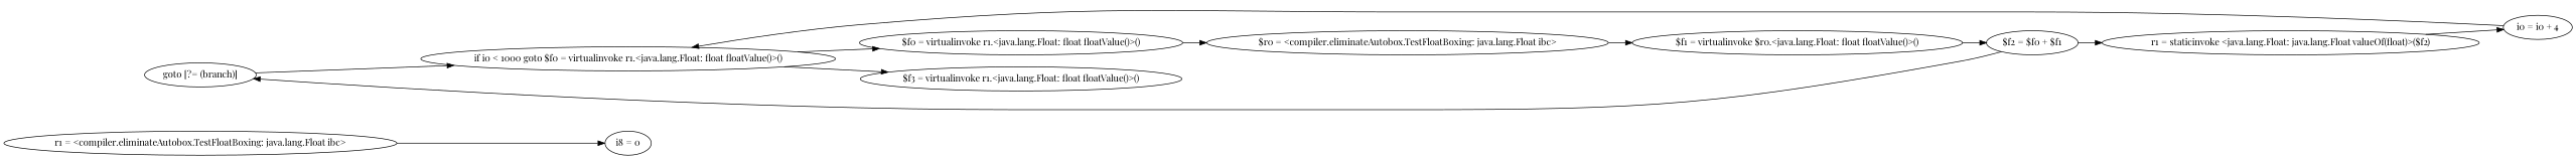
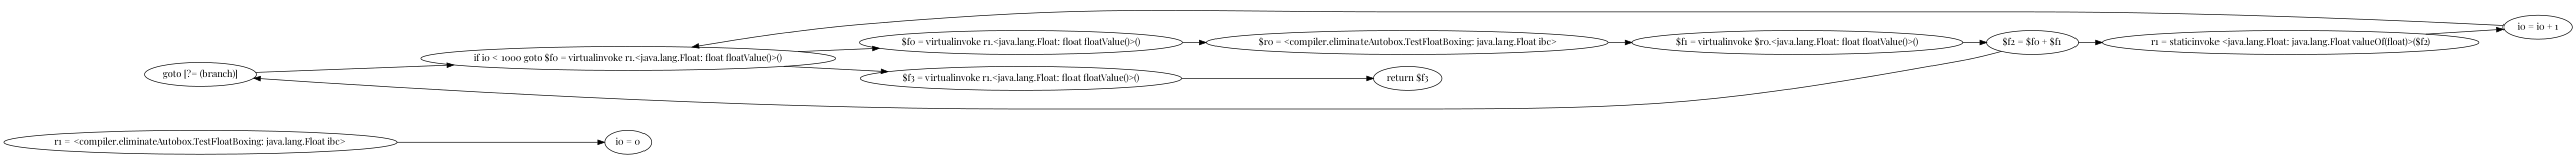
  digraph {
    fontname="Playfair Display"
    rankdir=LR
    node [fontname="Playfair Display"]
    edge [fontname="Playfair Display"]
    "r1 = <compiler.eliminateAutobox.TestFloatBoxing: java.lang.Float ibc>"
-   "i0 = 0" [label="i8 = 0"]
+   "i0 = 0"
    "goto [?= (branch)]"
    "if i0 < 1000 goto $f0 = virtualinvoke r1.<java.lang.Float: float floatValue()>()"
    "$f0 = virtualinvoke r1.<java.lang.Float: float floatValue()>()"
    "$f3 = virtualinvoke r1.<java.lang.Float: float floatValue()>()"
    "$r0 = <compiler.eliminateAutobox.TestFloatBoxing: java.lang.Float ibc>"
    "$f1 = virtualinvoke $r0.<java.lang.Float: float floatValue()>()"
    "$f2 = $f0 + $f1"
    "r1 = staticinvoke <java.lang.Float: java.lang.Float valueOf(float)>($f2)"
-   "i0 = i0 + 1" [label="i0 = i0 + 4"]
+   "i0 = i0 + 1"
+   "return $f3"
    "r1 = <compiler.eliminateAutobox.TestFloatBoxing: java.lang.Float ibc>" -> "i0 = 0"
    "goto [?= (branch)]" -> "if i0 < 1000 goto $f0 = virtualinvoke r1.<java.lang.Float: float floatValue()>()"
    "if i0 < 1000 goto $f0 = virtualinvoke r1.<java.lang.Float: float floatValue()>()" -> "$f0 = virtualinvoke r1.<java.lang.Float: float floatValue()>()"
    "if i0 < 1000 goto $f0 = virtualinvoke r1.<java.lang.Float: float floatValue()>()" -> "$f3 = virtualinvoke r1.<java.lang.Float: float floatValue()>()"
    "$f0 = virtualinvoke r1.<java.lang.Float: float floatValue()>()" -> "$r0 = <compiler.eliminateAutobox.TestFloatBoxing: java.lang.Float ibc>"
+   "$f3 = virtualinvoke r1.<java.lang.Float: float floatValue()>()" -> "return $f3"
    "$r0 = <compiler.eliminateAutobox.TestFloatBoxing: java.lang.Float ibc>" -> "$f1 = virtualinvoke $r0.<java.lang.Float: float floatValue()>()"
    "$f1 = virtualinvoke $r0.<java.lang.Float: float floatValue()>()" -> "$f2 = $f0 + $f1"
    "$f2 = $f0 + $f1" -> "goto [?= (branch)]"
    "$f2 = $f0 + $f1" -> "r1 = staticinvoke <java.lang.Float: java.lang.Float valueOf(float)>($f2)"
    "r1 = staticinvoke <java.lang.Float: java.lang.Float valueOf(float)>($f2)" -> "i0 = i0 + 1"
    "i0 = i0 + 1" -> "if i0 < 1000 goto $f0 = virtualinvoke r1.<java.lang.Float: float floatValue()>()"
  }
